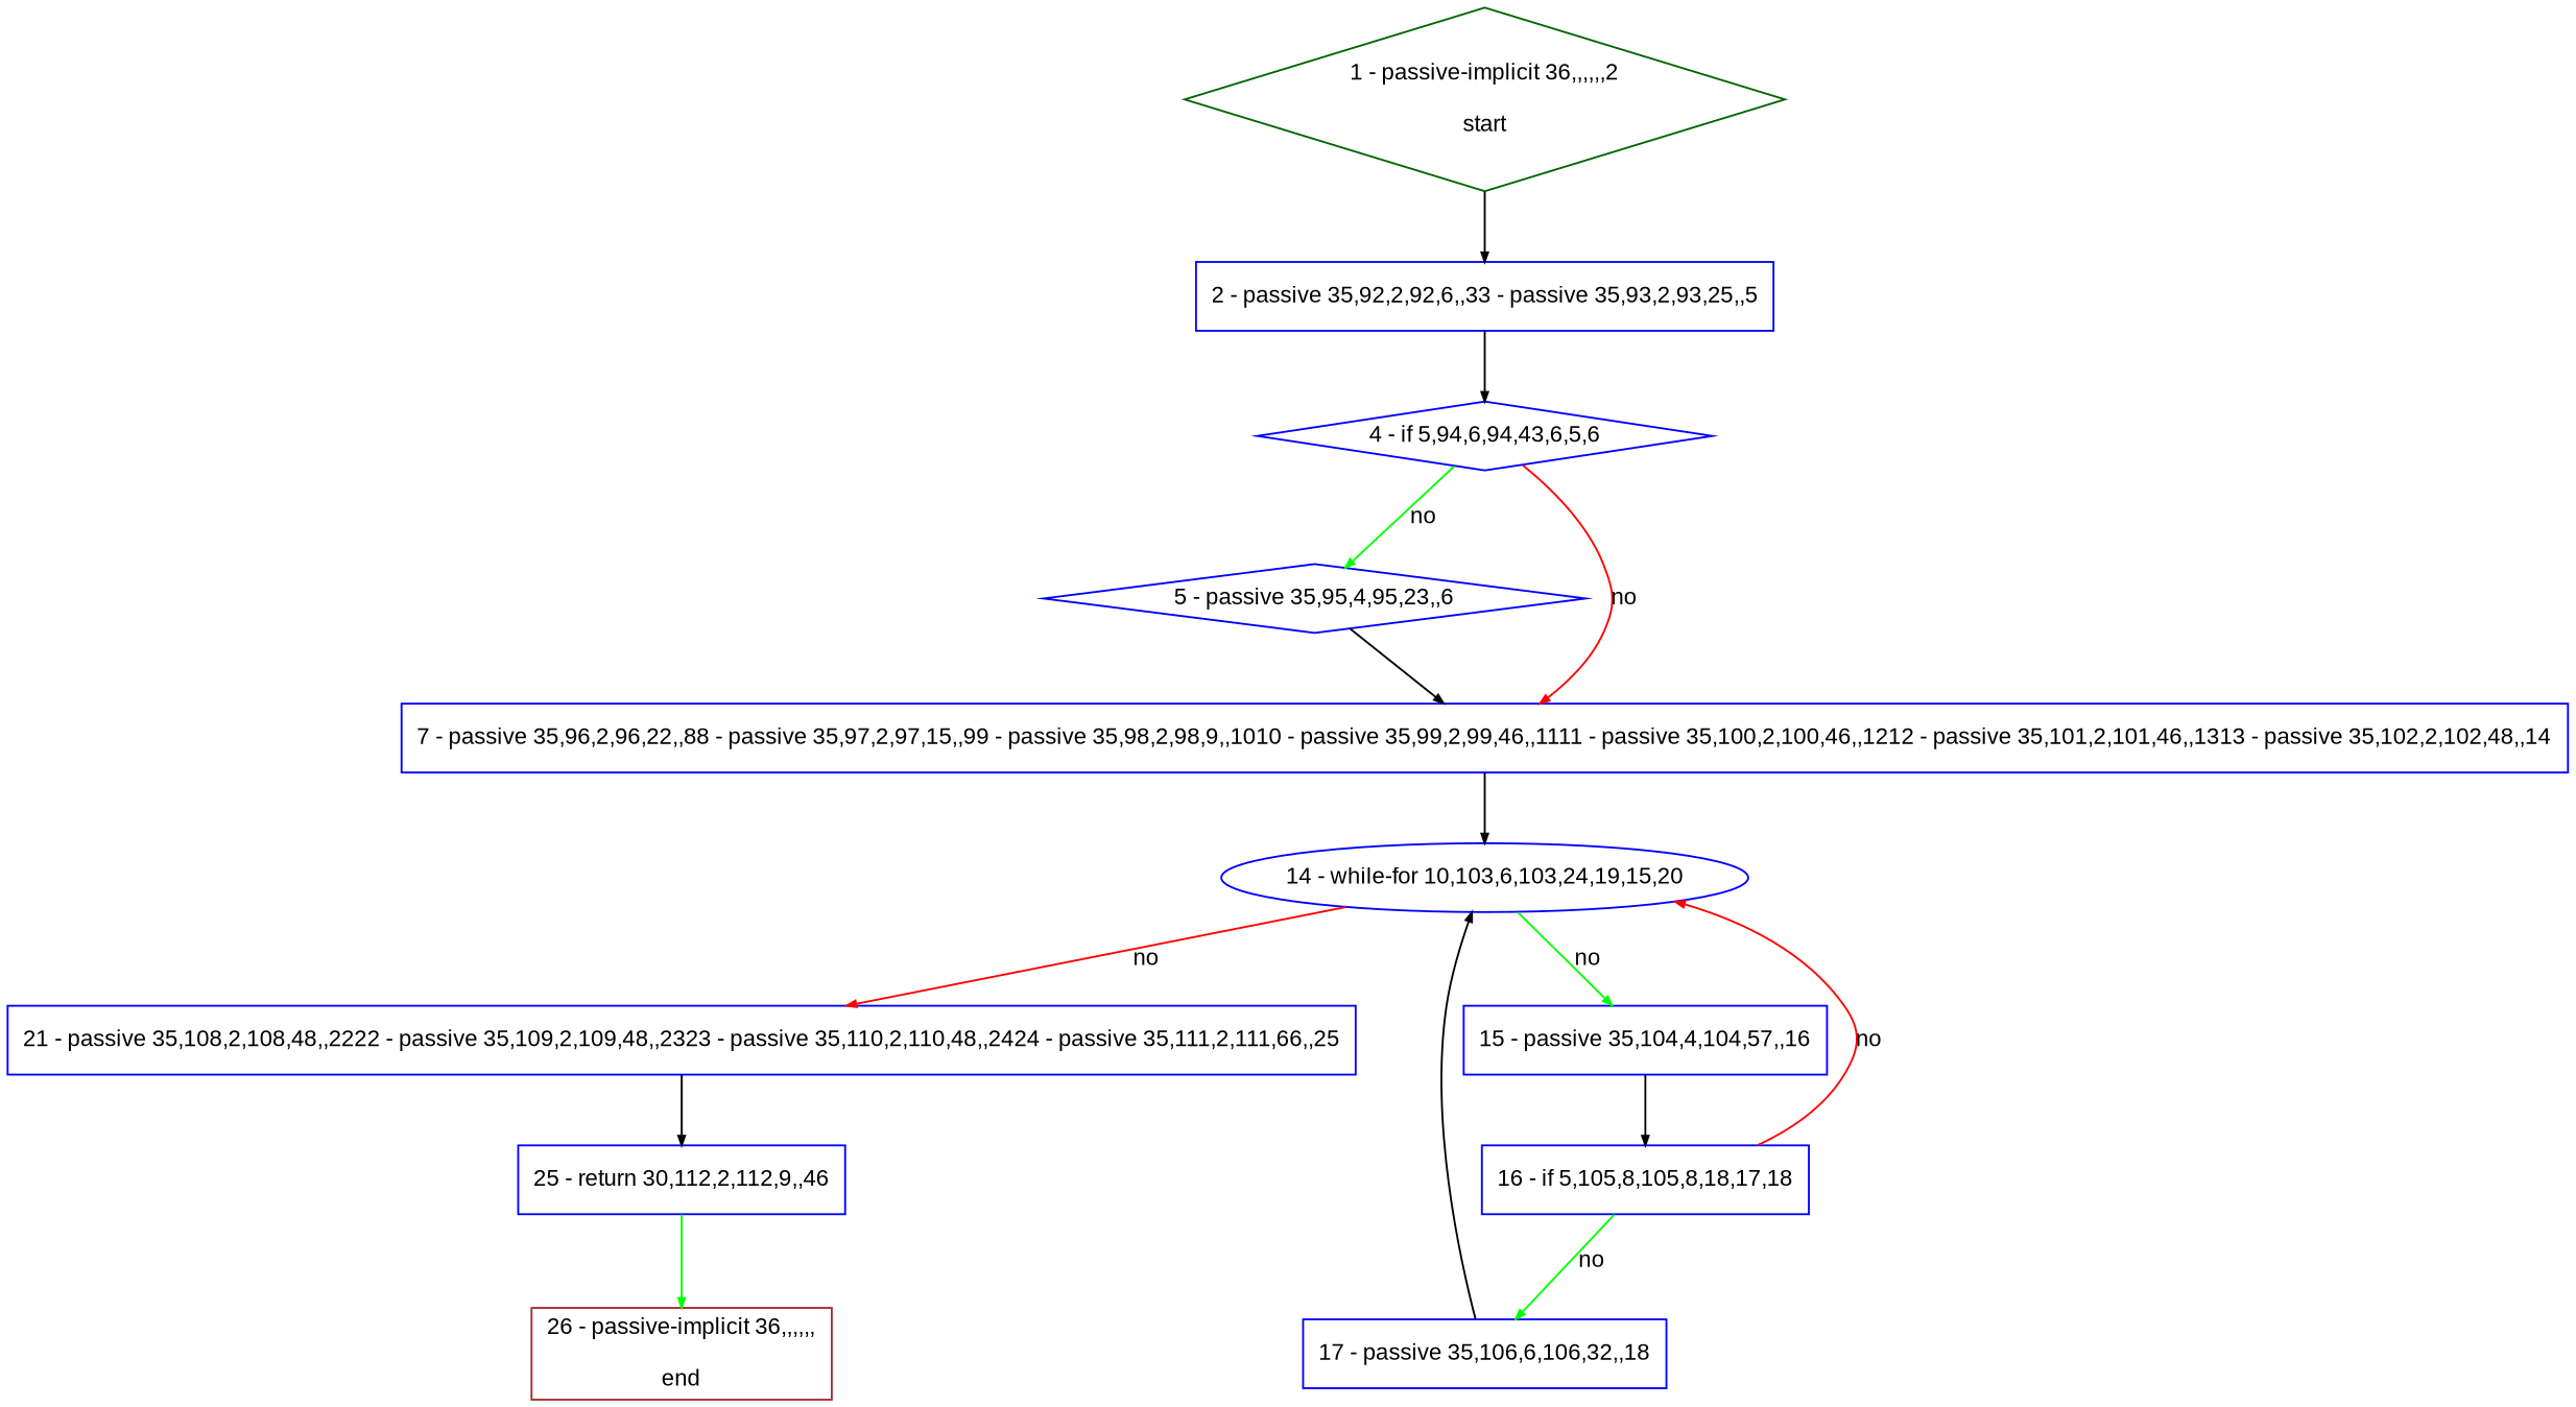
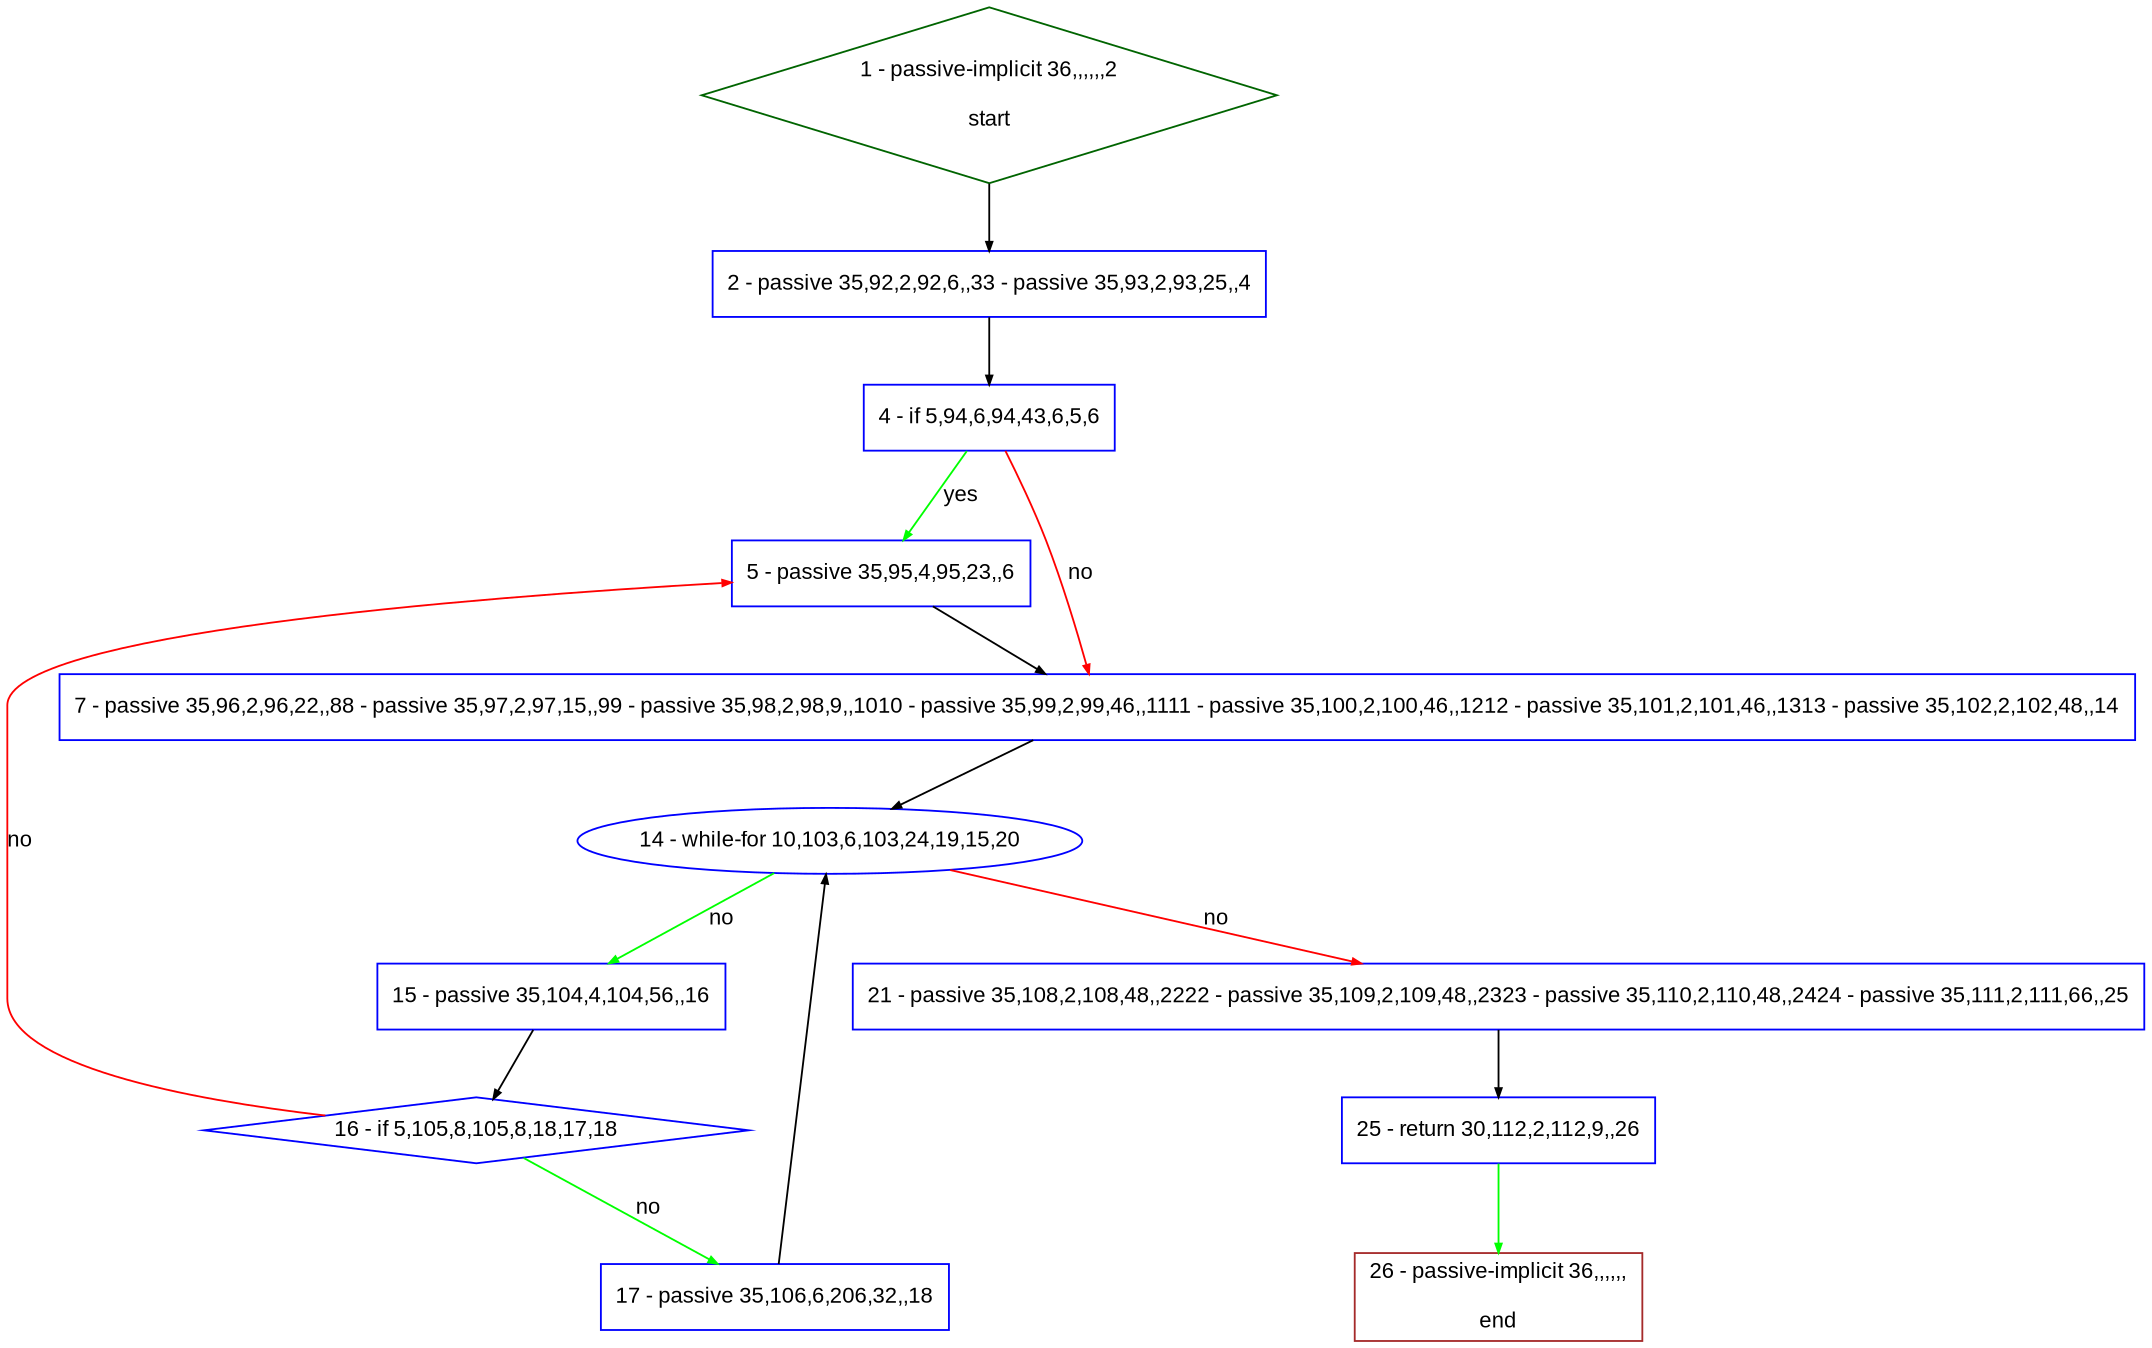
  digraph {
    bgcolor=white
    compound=true
    fillcolor="#FFFFCC"
    fontname=Arial
    fontsize=12
    pack=true
    packmode=clust
    style="rounded,filled"
    node [color="#0000ff" compound=true fillcolor="#ffffff" fixedsize=false fontname=Arial fontsize=12 node_initialized=no shape=box style=filled]
    edge [arrowhead=normal arrowsize=0.5 arrowtail=none color="#000000" compound=true dir=forward fontcolor=black fontname=Arial fontsize=12]
-   n1 [label="2 - passive 35,92,2,92,6,,33 - passive 35,93,2,93,25,,5"]
-   n2 [label="4 - if 5,94,6,94,43,6,5,6" shape=diamond]
-   n3 [label="5 - passive 35,95,4,95,23,,6" shape=diamond]
+   n1 [label="2 - passive 35,92,2,92,6,,33 - passive 35,93,2,93,25,,4"]
+   n2 [label="4 - if 5,94,6,94,43,6,5,6"]
+   n3 [label="5 - passive 35,95,4,95,23,,6"]
    n4 [label="7 - passive 35,96,2,96,22,,88 - passive 35,97,2,97,15,,99 - passive 35,98,2,98,9,,1010 - passive 35,99,2,99,46,,1111 - passive 35,100,2,100,46,,1212 - passive 35,101,2,101,46,,1313 - passive 35,102,2,102,48,,14"]
    n5 [color="#006400" label="1 - passive-implicit 36,,,,,,2\n\nstart" shape=diamond]
    n6 [label="14 - while-for 10,103,6,103,24,19,15,20" shape=oval]
-   n7 [label="15 - passive 35,104,4,104,57,,16"]
+   n7 [label="15 - passive 35,104,4,104,56,,16"]
    n8 [label="21 - passive 35,108,2,108,48,,2222 - passive 35,109,2,109,48,,2323 - passive 35,110,2,110,48,,2424 - passive 35,111,2,111,66,,25"]
-   n9 [label="16 - if 5,105,8,105,8,18,17,18"]
-   n10 [label="25 - return 30,112,2,112,9,,46"]
-   n11 [label="17 - passive 35,106,6,106,32,,18"]
+   n9 [label="16 - if 5,105,8,105,8,18,17,18" shape=diamond]
+   n10 [label="25 - return 30,112,2,112,9,,26"]
+   n11 [label="17 - passive 35,106,6,206,32,,18"]
    n12 [color="#a52a2a" label="26 - passive-implicit 36,,,,,,\n\nend"]
    n1 -> n2
-   n2 -> n3 [color="#00ff00" label=no]
+   n2 -> n3 [color="#00ff00" label=yes]
    n2 -> n4 [color="#ff0000" label=no]
    n3 -> n4
    n4 -> n6
    n5 -> n1
    n6 -> n7 [color="#00ff00" label=no]
    n6 -> n8 [color="#ff0000" label=no]
    n7 -> n9
    n8 -> n10
-   n9 -> n6 [color="#ff0000" label=no]
+   n9 -> n3 [color="#ff0000" label=no]
    n9 -> n11 [color="#00ff00" label=no]
    n10 -> n12 [color="#00ff00"]
    n11 -> n6
  }
